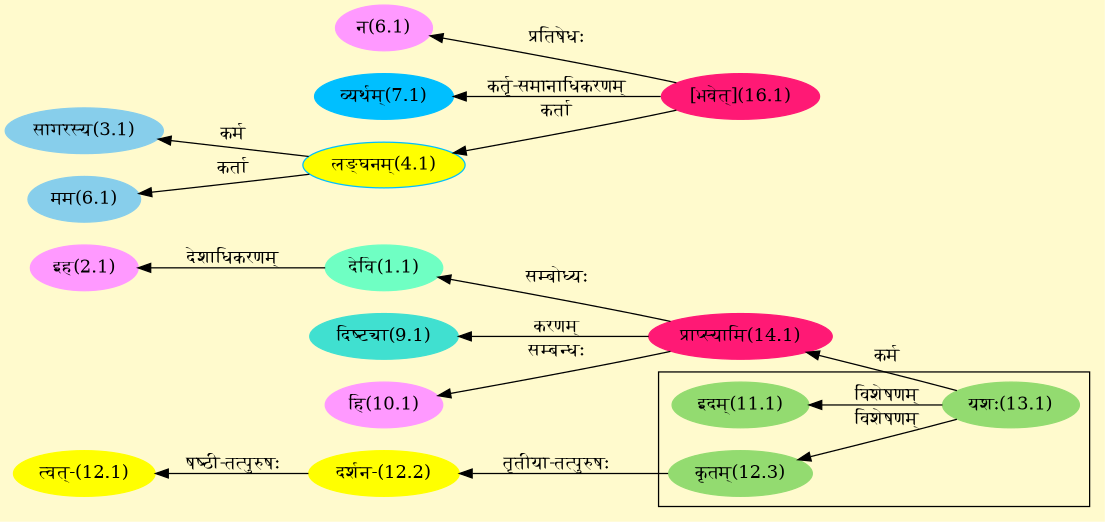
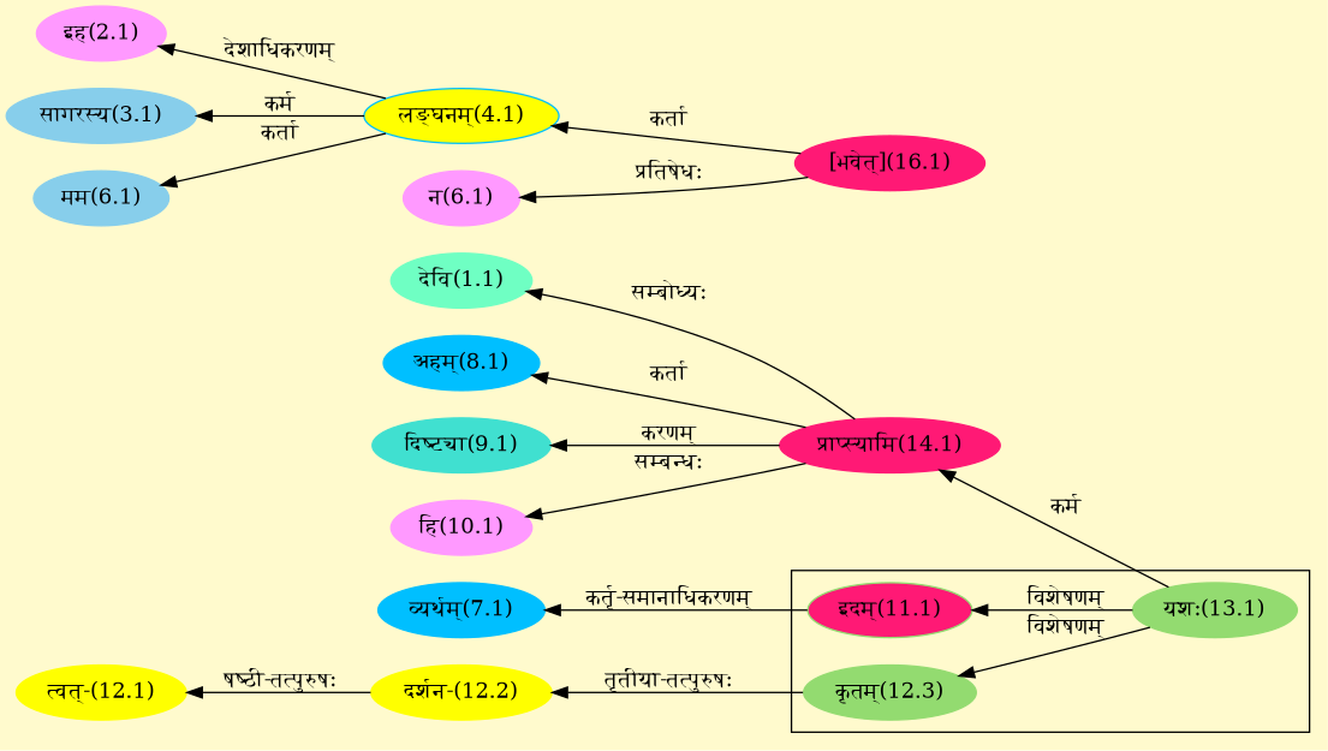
  digraph {
    bgcolor=lemonchiffon1
    compound=true
    rankdir=LR
    node [color="#93DB70" style=filled]
    edge [dir=back]
-   n1 [label="इदम्(11.1)"]
+   n1 [label="इदम्(11.1)" fillcolor="#FF1975"]
    n2 [label="यशः(13.1)"]
    n3 [label="कृतम्(12.3)"]
    n4 [color="#FF1975" label="प्राप्स्यामि(14.1)"]
    n5 [color="#6FFFC3" label="देवि(1.1)"]
    n6 [color="#FF99FF" label="इह(2.1)"]
    n7 [color="#00BFFF" fillcolor="#FFFF00" label="लङ्घनम्(4.1)"]
    n8 [color="#FF1975" label="[भवेत्](16.1)"]
    n9 [color="#87CEEB" label="सागरस्य(3.1)"]
    n10 [color="#87CEEB" label="मम(6.1)"]
    n11 [color="#FF99FF" label="न(6.1)"]
    n12 [color="#00BFFF" label="व्यर्थम्(7.1)"]
+   n13 [color="#00BFFF" label="अहम्(8.1)"]
    n14 [color="#40E0D0" label="दिष्ट्या(9.1)"]
    n15 [color="#FF99FF" label="हि(10.1)"]
    n16 [color="#FFFF00" label="त्वत्-(12.1)"]
    n17 [color="#FFFF00" label="दर्शन-(12.2)"]
    subgraph cluster_1 {
      n1
      n2
      n3
    }
    n1 -> n2 [label="विशेषणम्"]
    n3 -> n2 [label="विशेषणम्"]
    n4 -> n2 [label="कर्म"]
    n5 -> n4 [label="सम्बोध्यः"]
-   n6 -> n5 [label="देशाधिकरणम्"]
+   n6 -> n7 [label="देशाधिकरणम्"]
    n7 -> n8 [label="कर्ता"]
    n9 -> n7 [label="कर्म"]
    n10 -> n7 [label="कर्ता"]
    n11 -> n8 [label="प्रतिषेधः"]
-   n12 -> n8 [label="कर्तृ-समानाधिकरणम्"]
+   n12 -> n1 [label="कर्तृ-समानाधिकरणम्"]
+   n13 -> n4 [label="कर्ता"]
    n14 -> n4 [label="करणम्"]
    n15 -> n4 [label="सम्बन्धः"]
    n16 -> n17 [label="षष्ठी-तत्पुरुषः"]
    n17 -> n3 [label="तृतीया-तत्पुरुषः"]
  }
